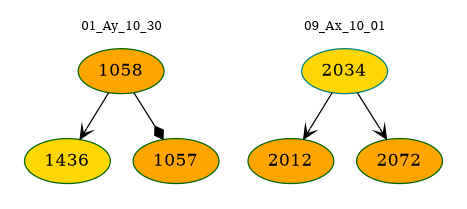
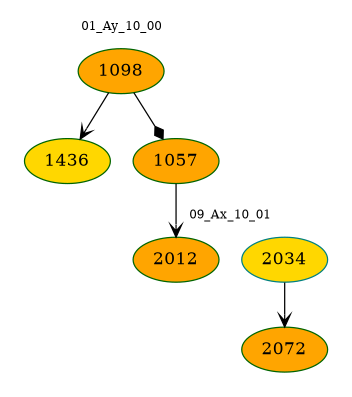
  digraph {
    node [color=darkgreen fillcolor=orange style=filled]
    edge [arrowhead=vee color=black]
-   n1 [label=1058]
+   n1 [label=1098]
    n2 [fillcolor=gold label=1436]
    n3 [label=1057]
    n4 [color=teal fillcolor=gold label=2034]
    n5 [label=2012]
    n6 [label=2072]
    subgraph cluster_1 {
      color=white
      fontsize=10
-     label="01_Ay_10_30"
+     label="01_Ay_10_00"
      n1
      n2
      n3
    }
    subgraph cluster_2 {
      color=white
      fontsize=10
      label="09_Ax_10_01"
      n4
      n5
      n6
    }
    n1 -> n2
    n1 -> n3 [arrowhead=diamond]
-   n4 -> n5
+   n3 -> n5
    n4 -> n6
  }
